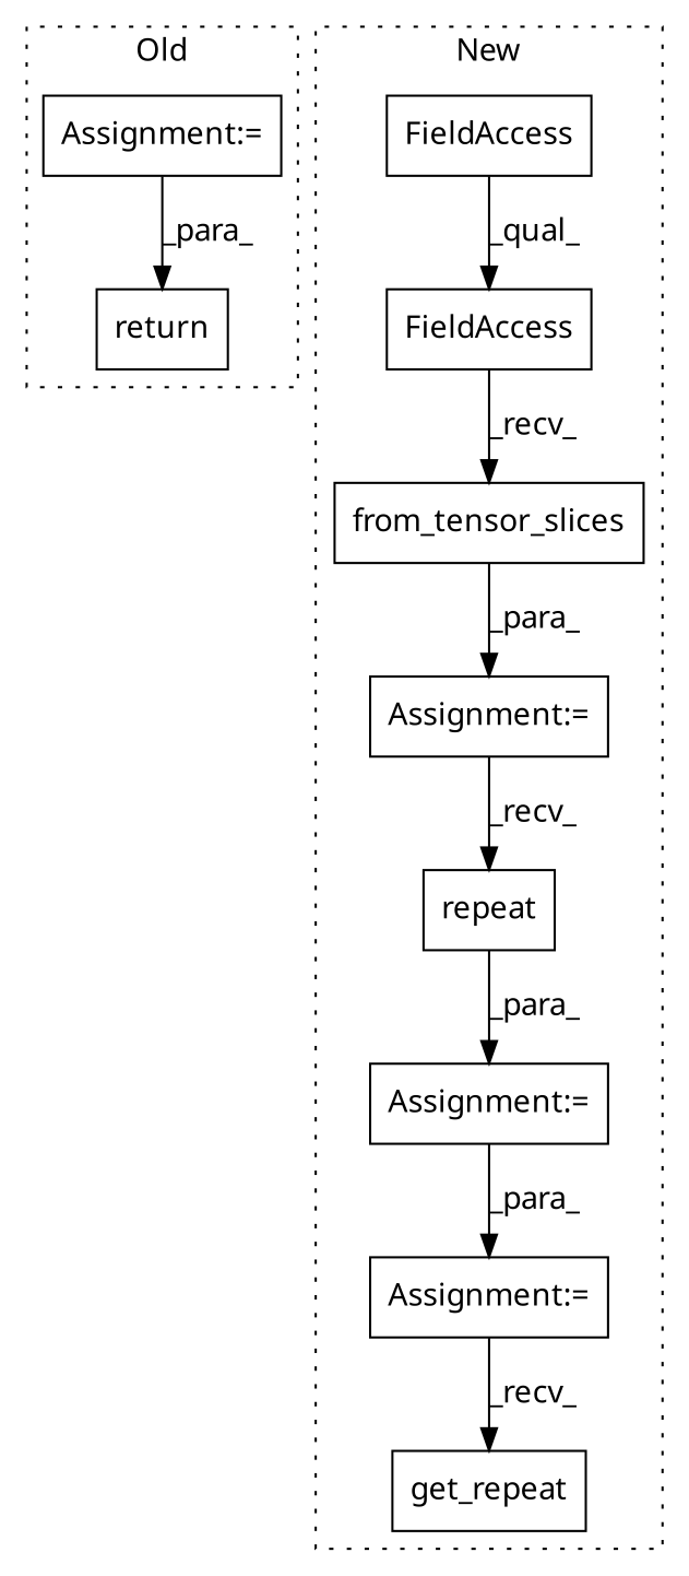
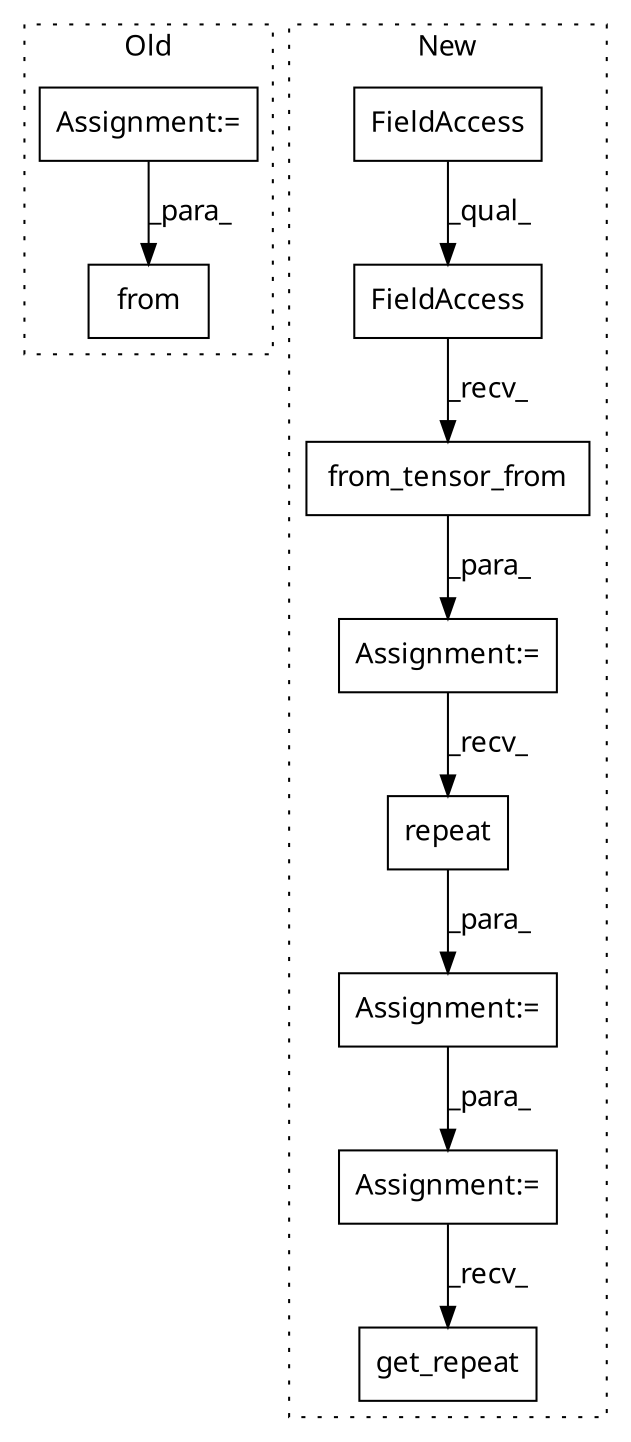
  digraph {
    fontname="Noto Sans"
    node [a=7 fontname="Noto Sans" l=1 s=1487 shape=box]
    edge [fontname="Noto Sans"]
-   n1 [a=41 l=7 label=return s=1485]
+   n1 [a=41 l=7 label=from s=1485]
    n2 [label="Assignment:=" s=1285]
    n3 [a=32 l=10 label=get_repeat s=1809]
    n4 [label="Assignment:=" s=1731]
    n5 [label="Assignment:=" s=1607]
-   n6 [a=32 l="19,1" label=from_tensor_slices s="1511,1536"]
+   n6 [a=32 l="19,1" label=from_tensor_from s="1511,1536"]
    n7 [a=22 l=23 label=FieldAccess]
    n8 [a=22 l=15 label=FieldAccess]
    n9 [a=32 l=8 label=repeat s=1630]
    n10 [label="Assignment:=" s=1486]
    subgraph cluster_1 {
      label=Old
      style=dotted
      n1
      n2
    }
    subgraph cluster_2 {
      label=New
      style=dotted
      n3
      n4
      n5
      n6
      n7
      n8
      n9
      n10
    }
    n2 -> n1 [label=_para_]
    n4 -> n3 [label=_recv_]
    n5 -> n4 [label=_para_]
    n6 -> n10 [label=_para_]
    n7 -> n6 [label=_recv_]
    n8 -> n7 [label=_qual_]
    n9 -> n5 [label=_para_]
    n10 -> n9 [label=_recv_]
  }
